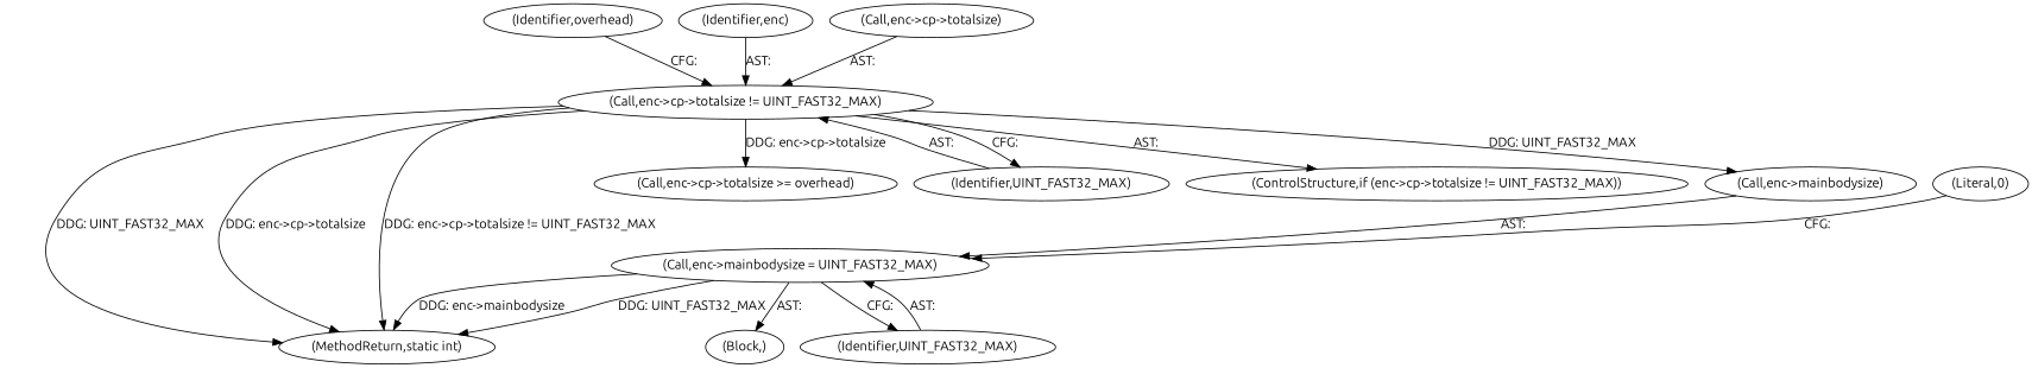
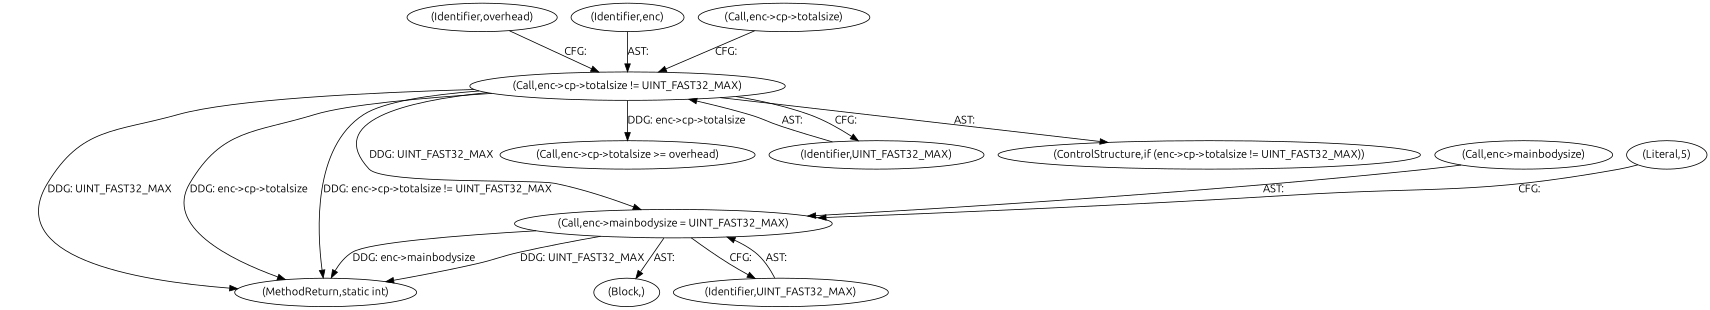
  digraph {
    fontname=Ubuntu
    node [fontname=Ubuntu]
    edge [fontname=Ubuntu]
    n1 [label="(Call,enc->mainbodysize = UINT_FAST32_MAX)"]
    n2 [label="(MethodReturn,static int)"]
    n3 [label="(Block,)"]
    n4 [label="(Identifier,UINT_FAST32_MAX)"]
    n5 [label="(Call,enc->cp->totalsize != UINT_FAST32_MAX)"]
    n6 [label="(Call,enc->cp->totalsize >= overhead)"]
    n7 [label="(Identifier,UINT_FAST32_MAX)"]
    n8 [label="(ControlStructure,if (enc->cp->totalsize != UINT_FAST32_MAX))"]
    n9 [label="(Call,enc->mainbodysize)"]
    n10 [label="(Identifier,overhead)"]
-   n11 [label="(Literal,0)"]
+   n11 [label="(Literal,5)"]
    n12 [label="(Identifier,enc)"]
    n13 [label="(Call,enc->cp->totalsize)"]
    n1 -> n2 [label="DDG: enc->mainbodysize"]
    n1 -> n2 [label="DDG: UINT_FAST32_MAX"]
    n1 -> n3 [label="AST: "]
    n1 -> n4 [label="CFG: "]
    n4 -> n1 [label="AST: "]
-   n5 -> n9 [label="DDG: UINT_FAST32_MAX"]
+   n5 -> n1 [label="DDG: UINT_FAST32_MAX"]
    n5 -> n2 [label="DDG: UINT_FAST32_MAX"]
    n5 -> n2 [label="DDG: enc->cp->totalsize"]
    n5 -> n2 [label="DDG: enc->cp->totalsize != UINT_FAST32_MAX"]
    n5 -> n6 [label="DDG: enc->cp->totalsize"]
    n5 -> n7 [label="CFG: "]
    n5 -> n8 [label="AST: "]
    n7 -> n5 [label="AST: "]
    n9 -> n1 [label="AST: "]
    n10 -> n5 [label="CFG: "]
    n11 -> n1 [label="CFG: "]
    n12 -> n5 [label="AST: "]
-   n13 -> n5 [label="AST: "]
+   n13 -> n5 [label="CFG: "]
  }
